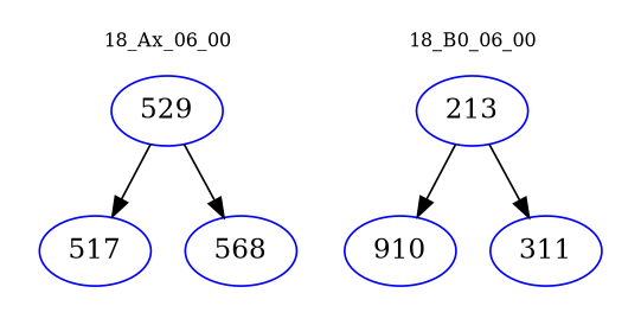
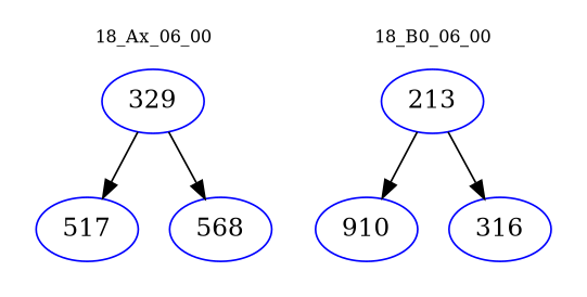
  digraph {
    node [color=blue]
    edge [color=black]
-   n1 [label=529]
+   n1 [label=329]
    n2 [label=517]
    n3 [label=568]
    n4 [label=213]
    n5 [label=910]
-   n6 [label=311]
+   n6 [label=316]
    subgraph cluster_1 {
      color=white
      fontsize=10
      label="18_Ax_06_00"
      n1
      n2
      n3
    }
    subgraph cluster_2 {
      color=white
      fontsize=10
      label="18_B0_06_00"
      n4
      n5
      n6
    }
    n1 -> n2
    n1 -> n3
    n4 -> n5
    n4 -> n6
  }
